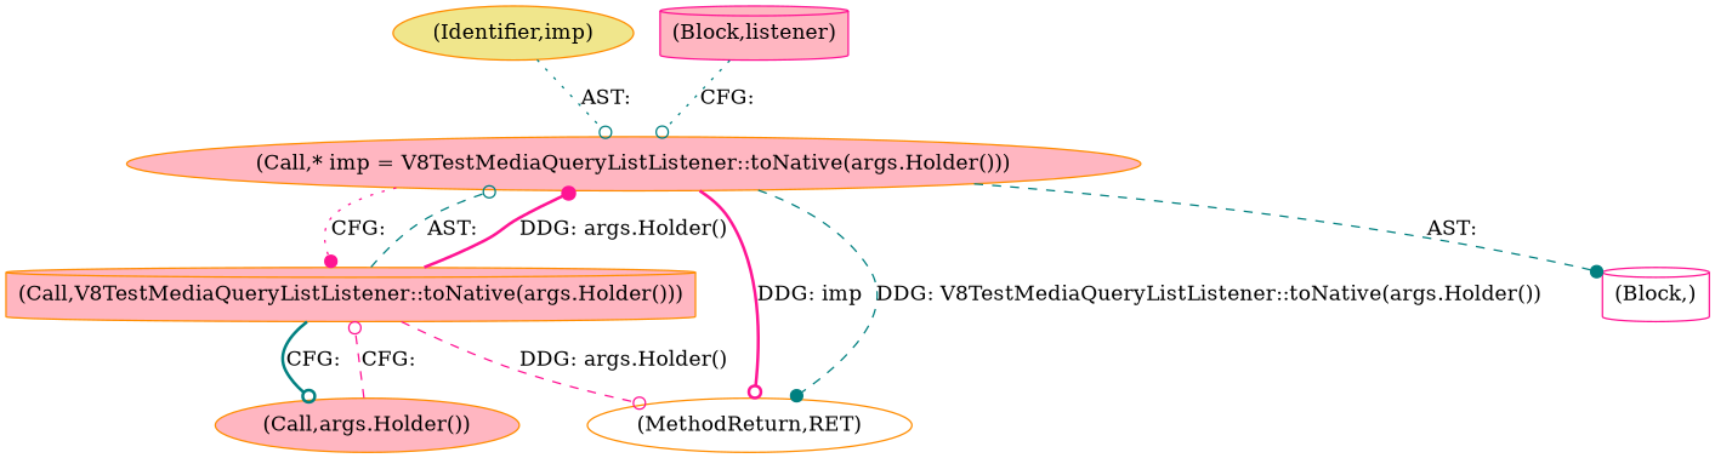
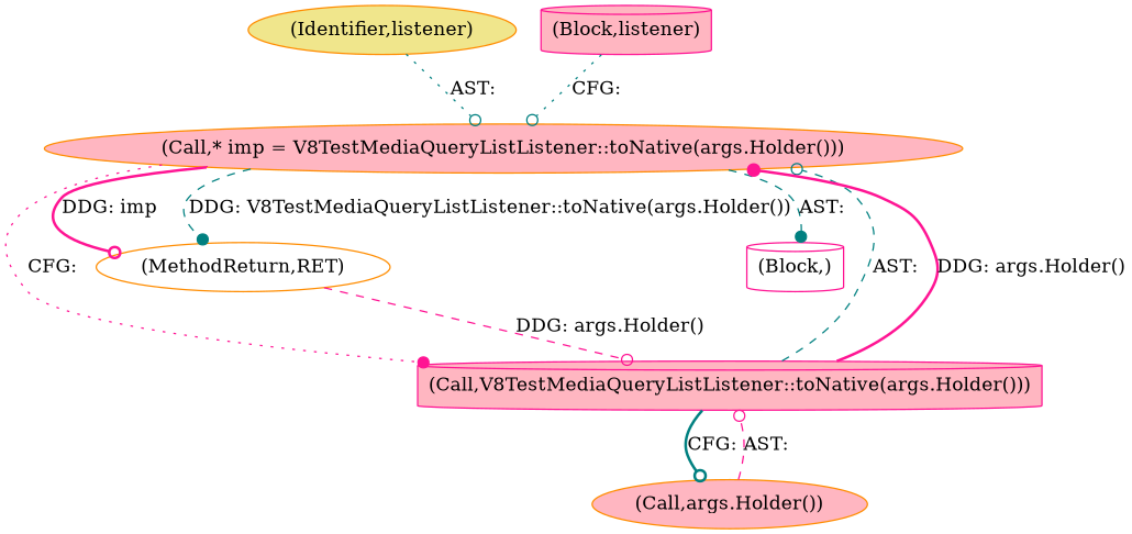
  digraph {
    node [color=darkorange fillcolor=lightpink shape=ellipse style=filled]
    edge [arrowhead=odot color=teal style=dashed]
    n1 [label="(Call,* imp = V8TestMediaQueryListListener::toNative(args.Holder()))"]
-   n2 [label="(Call,V8TestMediaQueryListListener::toNative(args.Holder()))" shape=cylinder]
+   n2 [color=deeppink label="(Call,V8TestMediaQueryListListener::toNative(args.Holder()))" shape=cylinder]
    n3 [fillcolor=white label="(MethodReturn,RET)"]
    n4 [color=deeppink fillcolor=white label="(Block,)" shape=cylinder]
    n5 [label="(Call,args.Holder())"]
-   n6 [fillcolor=khaki label="(Identifier,imp)"]
+   n6 [fillcolor=khaki label="(Identifier,listener)"]
    n7 [color=deeppink label="(Block,listener)" shape=cylinder]
    n1 -> n2 [arrowhead=dot color=deeppink label="CFG: " style=dotted]
    n1 -> n3 [color=deeppink label="DDG: imp" style=bold]
    n1 -> n3 [arrowhead=dot label="DDG: V8TestMediaQueryListListener::toNative(args.Holder())"]
    n1 -> n4 [arrowhead=dot label="AST: "]
    n2 -> n1 [label="AST: "]
    n2 -> n1 [arrowhead=dot color=deeppink label="DDG: args.Holder()" style=bold]
-   n2 -> n3 [color=deeppink label="DDG: args.Holder()"]
+   n3 -> n2 [color=deeppink label="DDG: args.Holder()"]
    n2 -> n5 [label="CFG: " style=bold]
-   n5 -> n2 [color=deeppink label="CFG: "]
+   n5 -> n2 [color=deeppink label="AST: "]
    n6 -> n1 [label="AST: " style=dotted]
    n7 -> n1 [label="CFG: " style=dotted]
  }
